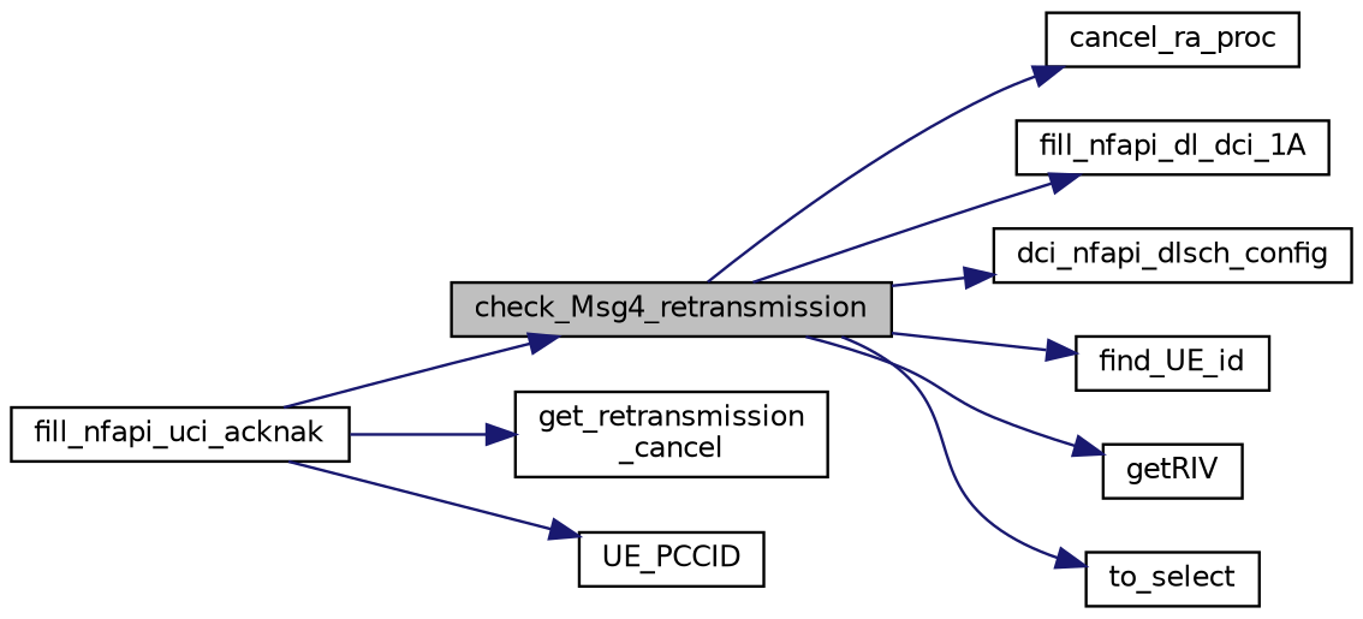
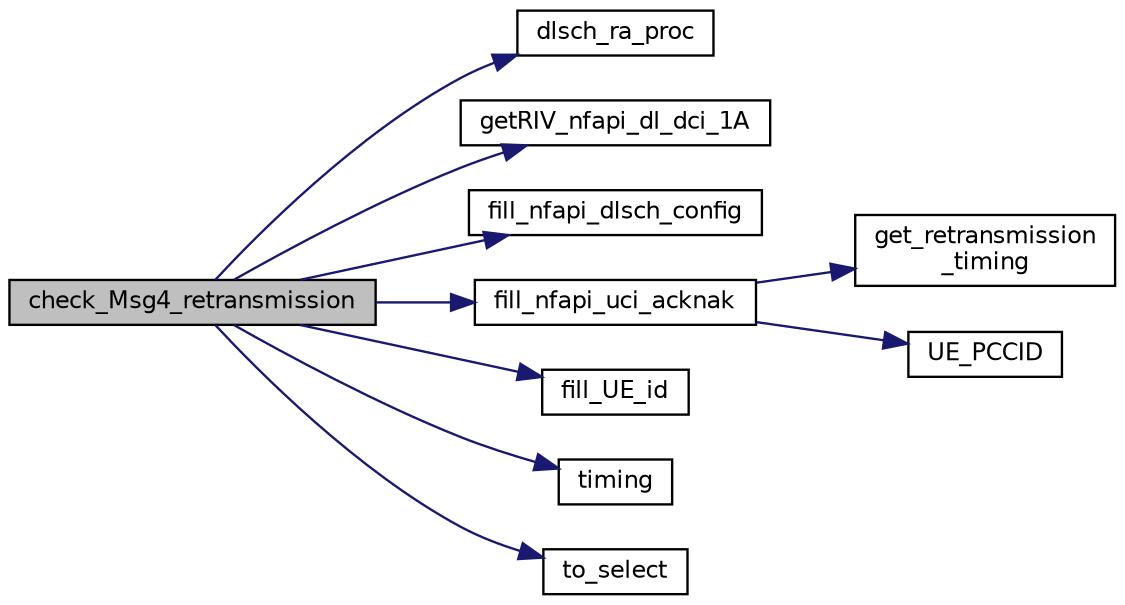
  digraph {
    rankdir=LR
    node [color=black fillcolor=white fontname=Helvetica fontsize=10 shape=record style=filled]
    edge [color=midnightblue fontname=Helvetica fontsize=10 labelfontname=Helvetica labelfontsize=10 style=solid]
    n1 [fillcolor=grey75 fontcolor=black height=0.2 label=check_Msg4_retransmission width=0.4]
-   n2 [height=0.2 label=cancel_ra_proc width=0.4]
-   n3 [height=0.2 label=fill_nfapi_dl_dci_1A width=0.4]
-   n4 [height=0.2 label=dci_nfapi_dlsch_config width=0.4]
+   n2 [height=0.2 label=dlsch_ra_proc width=0.4]
+   n3 [height=0.2 label=getRIV_nfapi_dl_dci_1A width=0.4]
+   n4 [height=0.2 label=fill_nfapi_dlsch_config width=0.4]
    n5 [height=0.2 label=fill_nfapi_uci_acknak width=0.4]
-   n6 [height=0.2 label=find_UE_id width=0.4]
-   n7 [height=0.2 label=getRIV width=0.4]
+   n6 [height=0.2 label=fill_UE_id width=0.4]
+   n7 [height=0.2 label=timing width=0.4]
    n8 [height=0.2 label=to_select width=0.4]
-   n9 [height=0.2 label="get_retransmission\l_cancel" width=0.4]
+   n9 [height=0.2 label="get_retransmission\l_timing" width=0.4]
    n10 [height=0.2 label=UE_PCCID width=0.4]
    n1 -> n2
    n1 -> n3
    n1 -> n4
-   n5 -> n1
+   n1 -> n5
    n1 -> n6
    n1 -> n7
    n1 -> n8
    n5 -> n9
    n5 -> n10
  }
